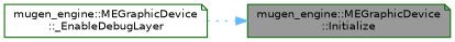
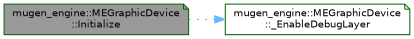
  digraph {
    rankdir=LR
    node [color=darkgreen fontname=Helvetica fontsize=10 shape=note style=filled]
    n1 [fillcolor=grey60 fontcolor=black height=0.2 label="mugen_engine::MEGraphicDevice\l::Initialize" width=0.4]
    n2 [fillcolor=white height=0.2 label="mugen_engine::MEGraphicDevice\l::_EnableDebugLayer" width=0.4]
-   n2 -> n1 [color=steelblue1 fontname=Helvetica fontsize=10 labelfontname=Helvetica labelfontsize=10 style=dotted]
+   n1 -> n2 [color=steelblue1 fontname=Helvetica fontsize=10 labelfontname=Helvetica labelfontsize=10 style=dotted]
  }
